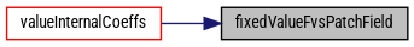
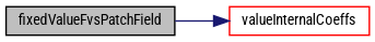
  digraph {
    rankdir=LR
    fontname="Roboto Condensed"
    node [fontname="Roboto Condensed" fontsize=10 shape=record]
    n1 [color=black fillcolor=grey75 fontcolor=black height=0.2 label=fixedValueFvsPatchField style=filled width=0.4]
    n2 [color=red height=0.2 label=valueInternalCoeffs width=0.4]
-   n2 -> n1 [color=midnightblue fontname="Roboto Condensed" fontsize=10 labelfontname=Helvetica labelfontsize=10 style=solid]
+   n1 -> n2 [color=midnightblue fontname="Roboto Condensed" fontsize=10 labelfontname=Helvetica labelfontsize=10 style=solid]
  }
